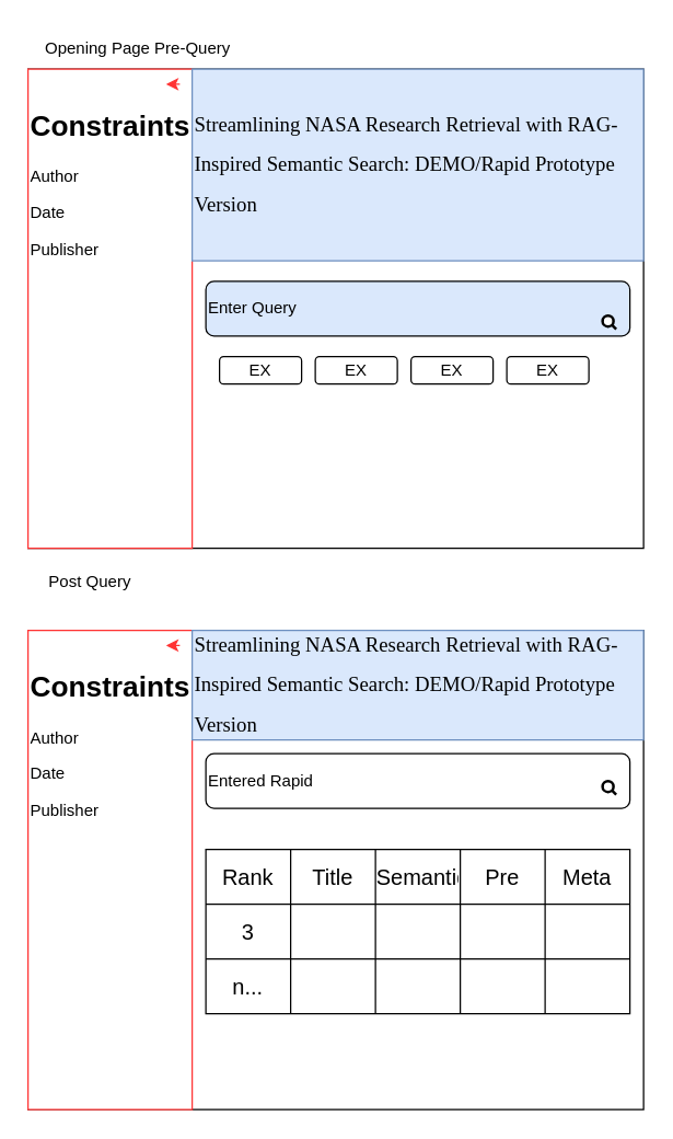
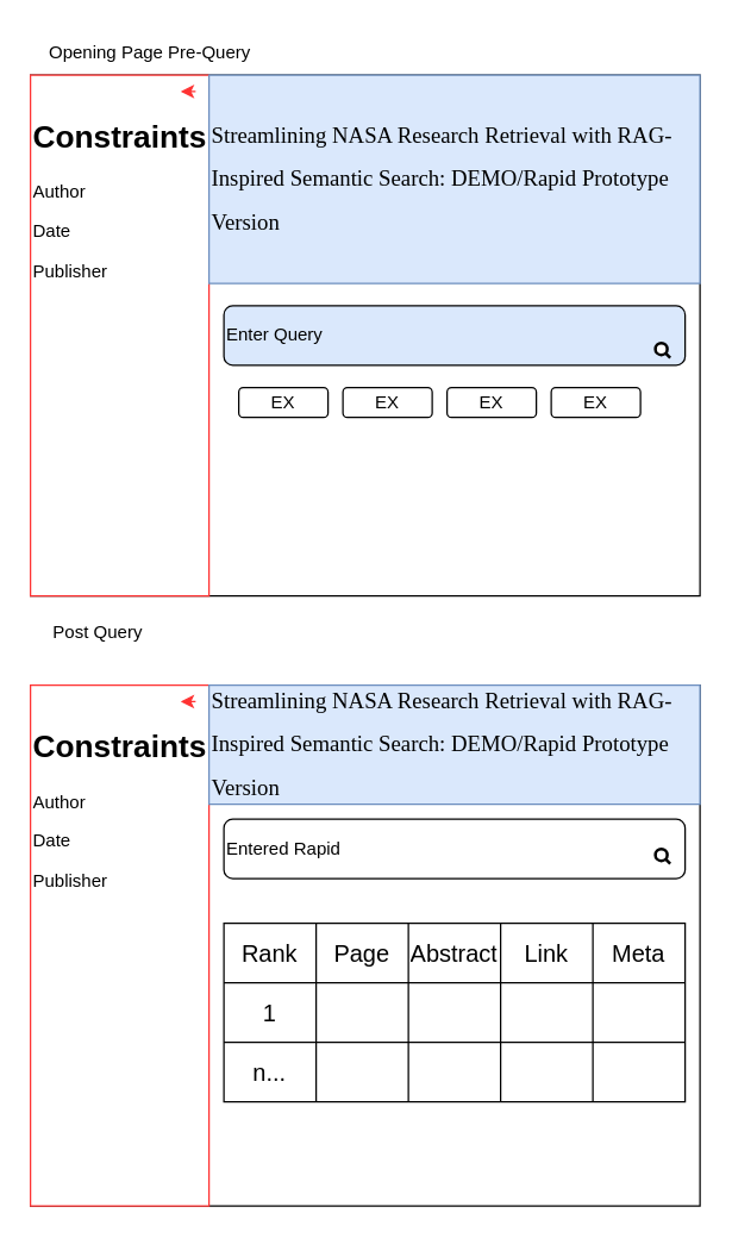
  <mxCell id="0" />
  <mxCell id="1" parent="0" />
  <mxCell id="2" value="" style="rounded=0;whiteSpace=wrap;html=1;" vertex="1" parent="1"><mxGeometry x="20" y="50" width="450" height="350" as="geometry" /></mxCell>
  <mxCell id="3" value="" style="rounded=0;whiteSpace=wrap;html=1;strokeColor=#FF3333;" vertex="1" parent="1"><mxGeometry x="20" y="50" width="120" height="350" as="geometry" /></mxCell>
  <mxCell id="4" value="" style="endArrow=classic;html=1;entryX=0.667;entryY=0.114;entryDx=0;entryDy=0;entryPerimeter=0;strokeColor=#FF3333;" edge="1" parent="1"><mxGeometry width="50" height="50" relative="1" as="geometry"><mxPoint x="131" y="61" as="sourcePoint" /><mxPoint x="121.04" y="60.9" as="targetPoint" /><Array as="points"><mxPoint x="121" y="61" /></Array></mxGeometry></mxCell>
  <mxCell id="5" value="&lt;h1 style=&quot;margin-top: 0px;&quot;&gt;&lt;font style=&quot;font-size: 21px;&quot;&gt;Constraints&lt;/font&gt;&lt;/h1&gt;&lt;p&gt;Author&lt;/p&gt;&lt;p&gt;Date&amp;nbsp;&lt;/p&gt;&lt;p&gt;Publisher&lt;/p&gt;" style="text;html=1;whiteSpace=wrap;overflow=hidden;rounded=0;" vertex="1" parent="1"><mxGeometry x="20" y="70" width="120" height="120" as="geometry" /></mxCell>
  <mxCell id="6" value="&lt;p&gt;&lt;font style=&quot;font-size: 15px; color: rgb(0, 0, 0);&quot;&gt;&lt;span style=&quot;-webkit-user-drag: none; -webkit-tap-highlight-color: transparent; margin: 0px; padding: 0px; user-select: text; white-space-collapse: preserve; line-height: 29.137px; font-family: &amp;quot;Times New Roman&amp;quot;, &amp;quot;Times New Roman_EmbeddedFont&amp;quot;, &amp;quot;Times New Roman_MSFontService&amp;quot;, serif; font-variant-ligatures: none !important;&quot; class=&quot;TextRun SCXW232750993 BCX8&quot; lang=&quot;EN-US&quot; data-contrast=&quot;auto&quot;&gt;&lt;span style=&quot;-webkit-user-drag: none; -webkit-tap-highlight-color: transparent; margin: 0px; padding: 0px; user-select: text;&quot; data-ccp-parastyle-defn=&quot;{&amp;quot;ObjectId&amp;quot;:&amp;quot;3bc3bb98-0c20-4950-9d72-83c56486bc65|10&amp;quot;,&amp;quot;ClassId&amp;quot;:1073872969,&amp;quot;Properties&amp;quot;:[335551550,&amp;quot;2&amp;quot;,335551620,&amp;quot;2&amp;quot;,469777841,&amp;quot;Times New Roman&amp;quot;,469777842,&amp;quot;Times New Roman&amp;quot;,469777843,&amp;quot;Times New Roman&amp;quot;,469777844,&amp;quot;Times New Roman&amp;quot;,469769226,&amp;quot;Times New Roman&amp;quot;,469775450,&amp;quot;Author Affiliations&amp;quot;,201340122,&amp;quot;2&amp;quot;,134234082,&amp;quot;true&amp;quot;,134233614,&amp;quot;true&amp;quot;,469778129,&amp;quot;AuthorAffiliations&amp;quot;,335572020,&amp;quot;1&amp;quot;,134224901,&amp;quot;true&amp;quot;,335559739,&amp;quot;240&amp;quot;,469775498,&amp;quot;Author Names&amp;quot;,469778324,&amp;quot;Normal&amp;quot;]}&quot; data-ccp-parastyle=&quot;Author Affiliations&quot; class=&quot;NormalTextRun SCXW232750993 BCX8&quot;&gt;Streamlining NASA Research Retrieval with RAG-Inspired Semantic Search: DEMO/Rapid Prototype Version&lt;/span&gt;&lt;/span&gt;&lt;/font&gt;&lt;/p&gt;" style="rounded=0;whiteSpace=wrap;html=1;fillColor=#dae8fc;strokeColor=#6c8ebf;align=left;" vertex="1" parent="1"><mxGeometry x="140" y="50" width="330" height="140" as="geometry" /></mxCell>
  <mxCell id="7" value="Enter Query" style="rounded=1;whiteSpace=wrap;html=1;align=left;fillColor=#dae8fc;" vertex="1" parent="1"><mxGeometry x="150" y="205" width="310" height="40" as="geometry" /></mxCell>
  <mxCell id="8" value="" style="html=1;verticalLabelPosition=bottom;align=center;labelBackgroundColor=#ffffff;verticalAlign=top;strokeWidth=2;strokeColor=#000000;shadow=0;dashed=0;shape=mxgraph.ios7.icons.looking_glass;" vertex="1" parent="1"><mxGeometry x="440" y="230" width="10" height="10" as="geometry" /></mxCell>
  <mxCell id="9" value="EX" style="rounded=1;whiteSpace=wrap;html=1;" vertex="1" parent="1"><mxGeometry x="160" y="260" width="60" height="20" as="geometry" /></mxCell>
  <mxCell id="10" value="EX" style="rounded=1;whiteSpace=wrap;html=1;" vertex="1" parent="1"><mxGeometry x="230" y="260" width="60" height="20" as="geometry" /></mxCell>
  <mxCell id="11" value="EX" style="rounded=1;whiteSpace=wrap;html=1;" vertex="1" parent="1"><mxGeometry x="300" y="260" width="60" height="20" as="geometry" /></mxCell>
  <mxCell id="12" value="EX" style="rounded=1;whiteSpace=wrap;html=1;" vertex="1" parent="1"><mxGeometry x="370" y="260" width="60" height="20" as="geometry" /></mxCell>
  <mxCell id="13" value="Opening Page Pre-Query" style="text;html=1;align=center;verticalAlign=middle;resizable=0;points=[];autosize=1;strokeColor=none;fillColor=none;" vertex="1" parent="1"><mxGeometry x="20" y="20" width="160" height="30" as="geometry" /></mxCell>
  <mxCell id="14" value="" style="rounded=0;whiteSpace=wrap;html=1;" vertex="1" parent="1"><mxGeometry x="20" y="460" width="450" height="350" as="geometry" /></mxCell>
  <mxCell id="15" value="" style="rounded=0;whiteSpace=wrap;html=1;strokeColor=#FF3333;" vertex="1" parent="1"><mxGeometry x="20" y="460" width="120" height="350" as="geometry" /></mxCell>
  <mxCell id="16" value="" style="endArrow=classic;html=1;entryX=0.667;entryY=0.114;entryDx=0;entryDy=0;entryPerimeter=0;strokeColor=#FF3333;" edge="1" parent="1"><mxGeometry width="50" height="50" relative="1" as="geometry"><mxPoint x="131" y="471" as="sourcePoint" /><mxPoint x="121.04" y="470.9" as="targetPoint" /><Array as="points"><mxPoint x="121" y="471" /></Array></mxGeometry></mxCell>
  <mxCell id="17" value="&lt;h1 style=&quot;margin-top: 0px;&quot;&gt;&lt;font style=&quot;font-size: 21px;&quot;&gt;Constraints&lt;/font&gt;&lt;/h1&gt;&lt;p&gt;Author&lt;/p&gt;&lt;p&gt;Date&amp;nbsp;&lt;/p&gt;&lt;p&gt;Publisher&lt;/p&gt;" style="text;html=1;whiteSpace=wrap;overflow=hidden;rounded=0;" vertex="1" parent="1"><mxGeometry x="20" y="480" width="120" height="120" as="geometry" /></mxCell>
  <mxCell id="18" value="&lt;p&gt;&lt;font style=&quot;font-size: 15px; color: rgb(0, 0, 0);&quot;&gt;&lt;span style=&quot;-webkit-user-drag: none; -webkit-tap-highlight-color: transparent; margin: 0px; padding: 0px; user-select: text; white-space-collapse: preserve; line-height: 29.137px; font-family: &amp;quot;Times New Roman&amp;quot;, &amp;quot;Times New Roman_EmbeddedFont&amp;quot;, &amp;quot;Times New Roman_MSFontService&amp;quot;, serif; font-variant-ligatures: none !important;&quot; class=&quot;TextRun SCXW232750993 BCX8&quot; lang=&quot;EN-US&quot; data-contrast=&quot;auto&quot;&gt;&lt;span style=&quot;-webkit-user-drag: none; -webkit-tap-highlight-color: transparent; margin: 0px; padding: 0px; user-select: text;&quot; data-ccp-parastyle-defn=&quot;{&amp;quot;ObjectId&amp;quot;:&amp;quot;3bc3bb98-0c20-4950-9d72-83c56486bc65|10&amp;quot;,&amp;quot;ClassId&amp;quot;:1073872969,&amp;quot;Properties&amp;quot;:[335551550,&amp;quot;2&amp;quot;,335551620,&amp;quot;2&amp;quot;,469777841,&amp;quot;Times New Roman&amp;quot;,469777842,&amp;quot;Times New Roman&amp;quot;,469777843,&amp;quot;Times New Roman&amp;quot;,469777844,&amp;quot;Times New Roman&amp;quot;,469769226,&amp;quot;Times New Roman&amp;quot;,469775450,&amp;quot;Author Affiliations&amp;quot;,201340122,&amp;quot;2&amp;quot;,134234082,&amp;quot;true&amp;quot;,134233614,&amp;quot;true&amp;quot;,469778129,&amp;quot;AuthorAffiliations&amp;quot;,335572020,&amp;quot;1&amp;quot;,134224901,&amp;quot;true&amp;quot;,335559739,&amp;quot;240&amp;quot;,469775498,&amp;quot;Author Names&amp;quot;,469778324,&amp;quot;Normal&amp;quot;]}&quot; data-ccp-parastyle=&quot;Author Affiliations&quot; class=&quot;NormalTextRun SCXW232750993 BCX8&quot;&gt;Streamlining NASA Research Retrieval with RAG-Inspired Semantic Search: DEMO/Rapid Prototype Version&lt;/span&gt;&lt;/span&gt;&lt;/font&gt;&lt;/p&gt;" style="rounded=0;whiteSpace=wrap;html=1;fillColor=#dae8fc;strokeColor=#6c8ebf;align=left;" vertex="1" parent="1"><mxGeometry x="140" y="460" width="330" height="80" as="geometry" /></mxCell>
  <mxCell id="19" value="Entered Rapid&amp;nbsp;" style="rounded=1;whiteSpace=wrap;html=1;align=left;" vertex="1" parent="1"><mxGeometry x="150" y="550" width="310" height="40" as="geometry" /></mxCell>
  <mxCell id="20" value="" style="html=1;verticalLabelPosition=bottom;align=center;labelBackgroundColor=#ffffff;verticalAlign=top;strokeWidth=2;strokeColor=#000000;shadow=0;dashed=0;shape=mxgraph.ios7.icons.looking_glass;" vertex="1" parent="1"><mxGeometry x="440" y="570" width="10" height="10" as="geometry" /></mxCell>
  <mxCell id="21" value="" style="shape=table;startSize=0;container=1;collapsible=0;childLayout=tableLayout;fontSize=16;rounded=0;shadow=0;perimeterSpacing=16;" vertex="1" parent="1"><mxGeometry x="150" y="620" width="310" height="120" as="geometry" /></mxCell>
  <mxCell id="22" value="" style="shape=tableRow;horizontal=0;startSize=0;swimlaneHead=0;swimlaneBody=0;strokeColor=inherit;top=0;left=0;bottom=0;right=0;collapsible=0;dropTarget=0;fillColor=none;points=[[0,0.5],[1,0.5]];portConstraint=eastwest;fontSize=16;" vertex="1" parent="21"><mxGeometry width="310" height="40" as="geometry" /></mxCell>
  <mxCell id="23" value="Rank" style="shape=partialRectangle;html=1;whiteSpace=wrap;connectable=0;strokeColor=inherit;overflow=hidden;fillColor=none;top=0;left=0;bottom=0;right=0;pointerEvents=1;fontSize=16;" vertex="1" parent="22"><mxGeometry width="62" height="40" as="geometry"><mxRectangle width="62" height="40" as="alternateBounds" /></mxGeometry></mxCell>
- <mxCell id="24" value="Title" style="shape=partialRectangle;html=1;whiteSpace=wrap;connectable=0;strokeColor=inherit;overflow=hidden;fillColor=none;top=0;left=0;bottom=0;right=0;pointerEvents=1;fontSize=16;" vertex="1" parent="22"><mxGeometry x="62" width="62" height="40" as="geometry"><mxRectangle width="62" height="40" as="alternateBounds" /></mxGeometry></mxCell>
- <mxCell id="25" value="Semantic" style="shape=partialRectangle;html=1;whiteSpace=wrap;connectable=0;strokeColor=inherit;overflow=hidden;fillColor=none;top=0;left=0;bottom=0;right=0;pointerEvents=1;fontSize=16;" vertex="1" parent="22"><mxGeometry x="124" width="62" height="40" as="geometry"><mxRectangle width="62" height="40" as="alternateBounds" /></mxGeometry></mxCell>
- <mxCell id="26" value="Pre" style="shape=partialRectangle;html=1;whiteSpace=wrap;connectable=0;strokeColor=inherit;overflow=hidden;fillColor=none;top=0;left=0;bottom=0;right=0;pointerEvents=1;fontSize=16;" vertex="1" parent="22"><mxGeometry x="186" width="62" height="40" as="geometry"><mxRectangle width="62" height="40" as="alternateBounds" /></mxGeometry></mxCell>
+ <mxCell id="24" value="Page" style="shape=partialRectangle;html=1;whiteSpace=wrap;connectable=0;strokeColor=inherit;overflow=hidden;fillColor=none;top=0;left=0;bottom=0;right=0;pointerEvents=1;fontSize=16;" vertex="1" parent="22"><mxGeometry x="62" width="62" height="40" as="geometry"><mxRectangle width="62" height="40" as="alternateBounds" /></mxGeometry></mxCell>
+ <mxCell id="25" value="Abstract" style="shape=partialRectangle;html=1;whiteSpace=wrap;connectable=0;strokeColor=inherit;overflow=hidden;fillColor=none;top=0;left=0;bottom=0;right=0;pointerEvents=1;fontSize=16;" vertex="1" parent="22"><mxGeometry x="124" width="62" height="40" as="geometry"><mxRectangle width="62" height="40" as="alternateBounds" /></mxGeometry></mxCell>
+ <mxCell id="26" value="Link" style="shape=partialRectangle;html=1;whiteSpace=wrap;connectable=0;strokeColor=inherit;overflow=hidden;fillColor=none;top=0;left=0;bottom=0;right=0;pointerEvents=1;fontSize=16;" vertex="1" parent="22"><mxGeometry x="186" width="62" height="40" as="geometry"><mxRectangle width="62" height="40" as="alternateBounds" /></mxGeometry></mxCell>
  <mxCell id="27" value="Meta" style="shape=partialRectangle;html=1;whiteSpace=wrap;connectable=0;strokeColor=inherit;overflow=hidden;fillColor=none;top=0;left=0;bottom=0;right=0;pointerEvents=1;fontSize=16;" vertex="1" parent="22"><mxGeometry x="248" width="62" height="40" as="geometry"><mxRectangle width="62" height="40" as="alternateBounds" /></mxGeometry></mxCell>
  <mxCell id="28" value="" style="shape=tableRow;horizontal=0;startSize=0;swimlaneHead=0;swimlaneBody=0;strokeColor=inherit;top=0;left=0;bottom=0;right=0;collapsible=0;dropTarget=0;fillColor=none;points=[[0,0.5],[1,0.5]];portConstraint=eastwest;fontSize=16;" vertex="1" parent="21"><mxGeometry y="40" width="310" height="40" as="geometry" /></mxCell>
- <mxCell id="29" value="3" style="shape=partialRectangle;html=1;whiteSpace=wrap;connectable=0;strokeColor=inherit;overflow=hidden;fillColor=none;top=0;left=0;bottom=0;right=0;pointerEvents=1;fontSize=16;" vertex="1" parent="28"><mxGeometry width="62" height="40" as="geometry"><mxRectangle width="62" height="40" as="alternateBounds" /></mxGeometry></mxCell>
+ <mxCell id="29" value="1" style="shape=partialRectangle;html=1;whiteSpace=wrap;connectable=0;strokeColor=inherit;overflow=hidden;fillColor=none;top=0;left=0;bottom=0;right=0;pointerEvents=1;fontSize=16;" vertex="1" parent="28"><mxGeometry width="62" height="40" as="geometry"><mxRectangle width="62" height="40" as="alternateBounds" /></mxGeometry></mxCell>
  <mxCell id="30" style="shape=partialRectangle;html=1;whiteSpace=wrap;connectable=0;strokeColor=inherit;overflow=hidden;fillColor=none;top=0;left=0;bottom=0;right=0;pointerEvents=1;fontSize=16;" vertex="1" parent="28"><mxGeometry x="62" width="62" height="40" as="geometry"><mxRectangle width="62" height="40" as="alternateBounds" /></mxGeometry></mxCell>
  <mxCell id="31" value="" style="shape=partialRectangle;html=1;whiteSpace=wrap;connectable=0;strokeColor=inherit;overflow=hidden;fillColor=none;top=0;left=0;bottom=0;right=0;pointerEvents=1;fontSize=16;" vertex="1" parent="28"><mxGeometry x="124" width="62" height="40" as="geometry"><mxRectangle width="62" height="40" as="alternateBounds" /></mxGeometry></mxCell>
  <mxCell id="32" value="" style="shape=partialRectangle;html=1;whiteSpace=wrap;connectable=0;strokeColor=inherit;overflow=hidden;fillColor=none;top=0;left=0;bottom=0;right=0;pointerEvents=1;fontSize=16;" vertex="1" parent="28"><mxGeometry x="186" width="62" height="40" as="geometry"><mxRectangle width="62" height="40" as="alternateBounds" /></mxGeometry></mxCell>
  <mxCell id="33" value="" style="shape=partialRectangle;html=1;whiteSpace=wrap;connectable=0;strokeColor=inherit;overflow=hidden;fillColor=none;top=0;left=0;bottom=0;right=0;pointerEvents=1;fontSize=16;" vertex="1" parent="28"><mxGeometry x="248" width="62" height="40" as="geometry"><mxRectangle width="62" height="40" as="alternateBounds" /></mxGeometry></mxCell>
  <mxCell id="34" value="" style="shape=tableRow;horizontal=0;startSize=0;swimlaneHead=0;swimlaneBody=0;strokeColor=inherit;top=0;left=0;bottom=0;right=0;collapsible=0;dropTarget=0;fillColor=none;points=[[0,0.5],[1,0.5]];portConstraint=eastwest;fontSize=16;" vertex="1" parent="21"><mxGeometry y="80" width="310" height="40" as="geometry" /></mxCell>
  <mxCell id="35" value="n..." style="shape=partialRectangle;html=1;whiteSpace=wrap;connectable=0;strokeColor=inherit;overflow=hidden;fillColor=none;top=0;left=0;bottom=0;right=0;pointerEvents=1;fontSize=16;" vertex="1" parent="34"><mxGeometry width="62" height="40" as="geometry"><mxRectangle width="62" height="40" as="alternateBounds" /></mxGeometry></mxCell>
  <mxCell id="36" style="shape=partialRectangle;html=1;whiteSpace=wrap;connectable=0;strokeColor=inherit;overflow=hidden;fillColor=none;top=0;left=0;bottom=0;right=0;pointerEvents=1;fontSize=16;" vertex="1" parent="34"><mxGeometry x="62" width="62" height="40" as="geometry"><mxRectangle width="62" height="40" as="alternateBounds" /></mxGeometry></mxCell>
  <mxCell id="37" value="" style="shape=partialRectangle;html=1;whiteSpace=wrap;connectable=0;strokeColor=inherit;overflow=hidden;fillColor=none;top=0;left=0;bottom=0;right=0;pointerEvents=1;fontSize=16;" vertex="1" parent="34"><mxGeometry x="124" width="62" height="40" as="geometry"><mxRectangle width="62" height="40" as="alternateBounds" /></mxGeometry></mxCell>
  <mxCell id="38" value="" style="shape=partialRectangle;html=1;whiteSpace=wrap;connectable=0;strokeColor=inherit;overflow=hidden;fillColor=none;top=0;left=0;bottom=0;right=0;pointerEvents=1;fontSize=16;" vertex="1" parent="34"><mxGeometry x="186" width="62" height="40" as="geometry"><mxRectangle width="62" height="40" as="alternateBounds" /></mxGeometry></mxCell>
  <mxCell id="39" value="" style="shape=partialRectangle;html=1;whiteSpace=wrap;connectable=0;strokeColor=inherit;overflow=hidden;fillColor=none;top=0;left=0;bottom=0;right=0;pointerEvents=1;fontSize=16;" vertex="1" parent="34"><mxGeometry x="248" width="62" height="40" as="geometry"><mxRectangle width="62" height="40" as="alternateBounds" /></mxGeometry></mxCell>
  <mxCell id="40" value="Post Query" style="text;html=1;align=center;verticalAlign=middle;resizable=0;points=[];autosize=1;strokeColor=none;fillColor=none;" vertex="1" parent="1"><mxGeometry x="25" y="410" width="80" height="30" as="geometry" /></mxCell>
